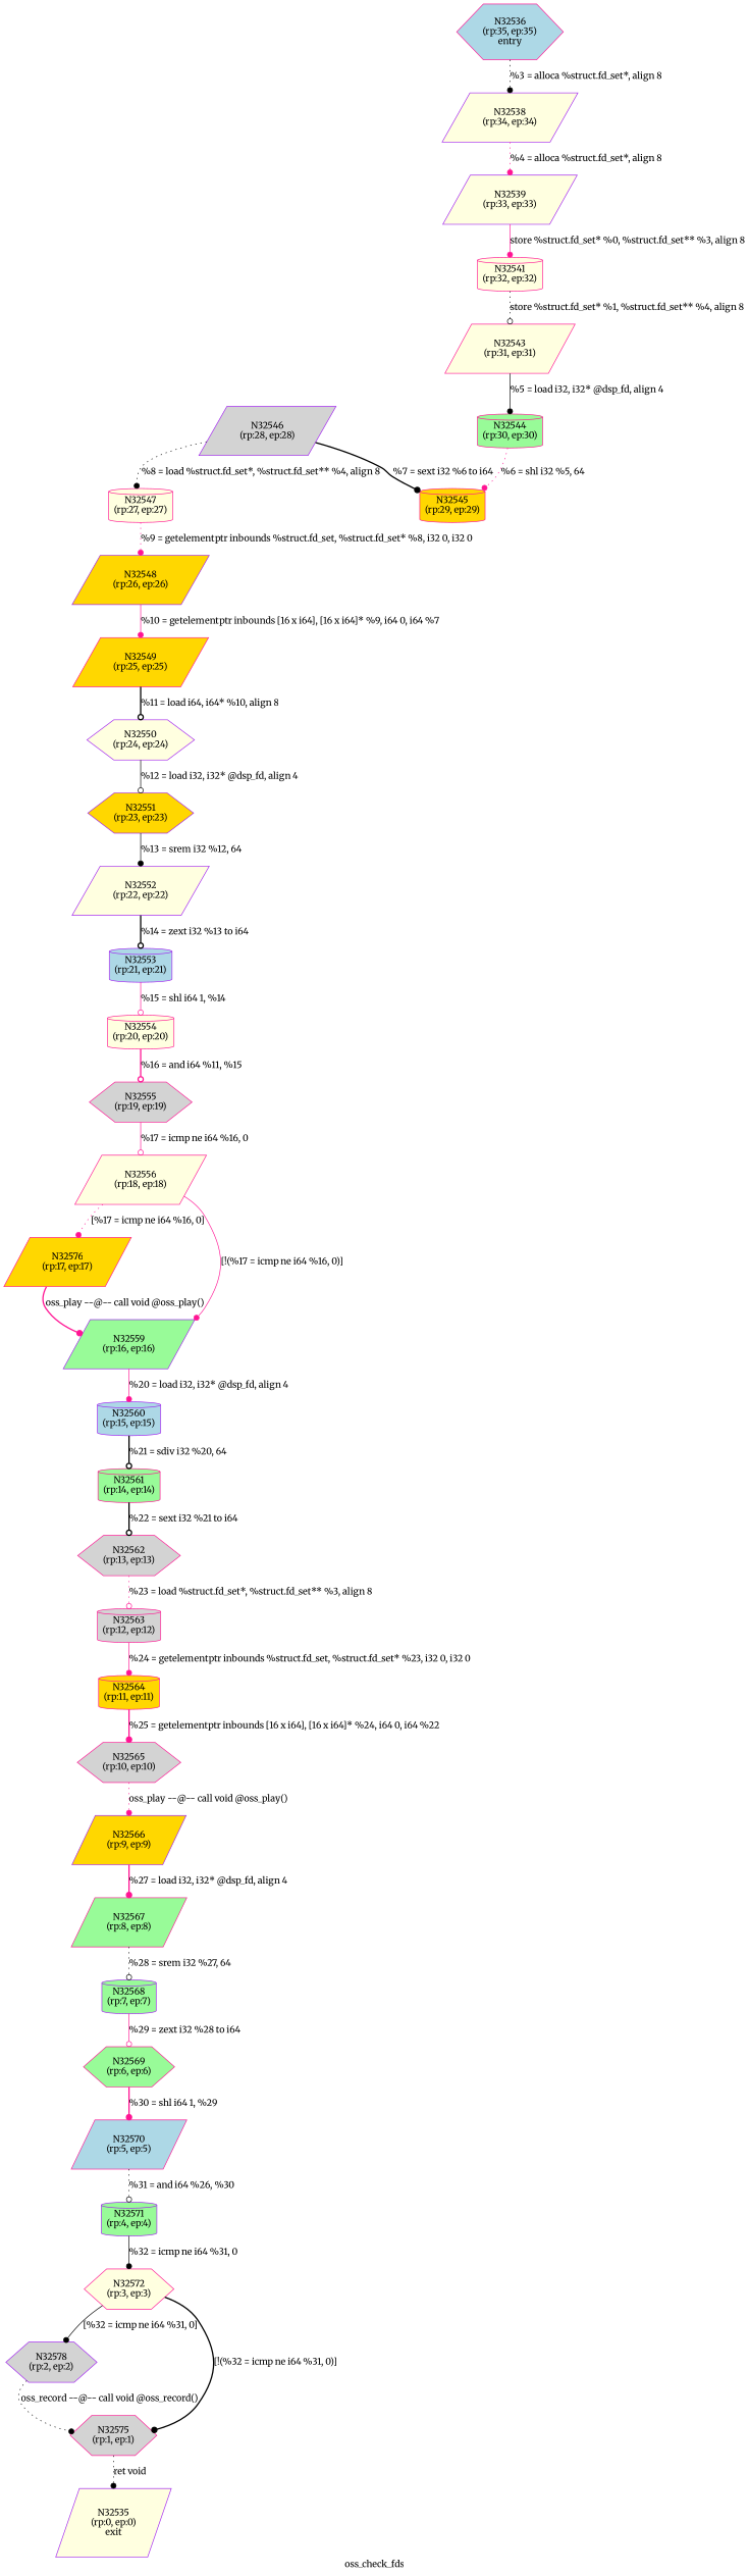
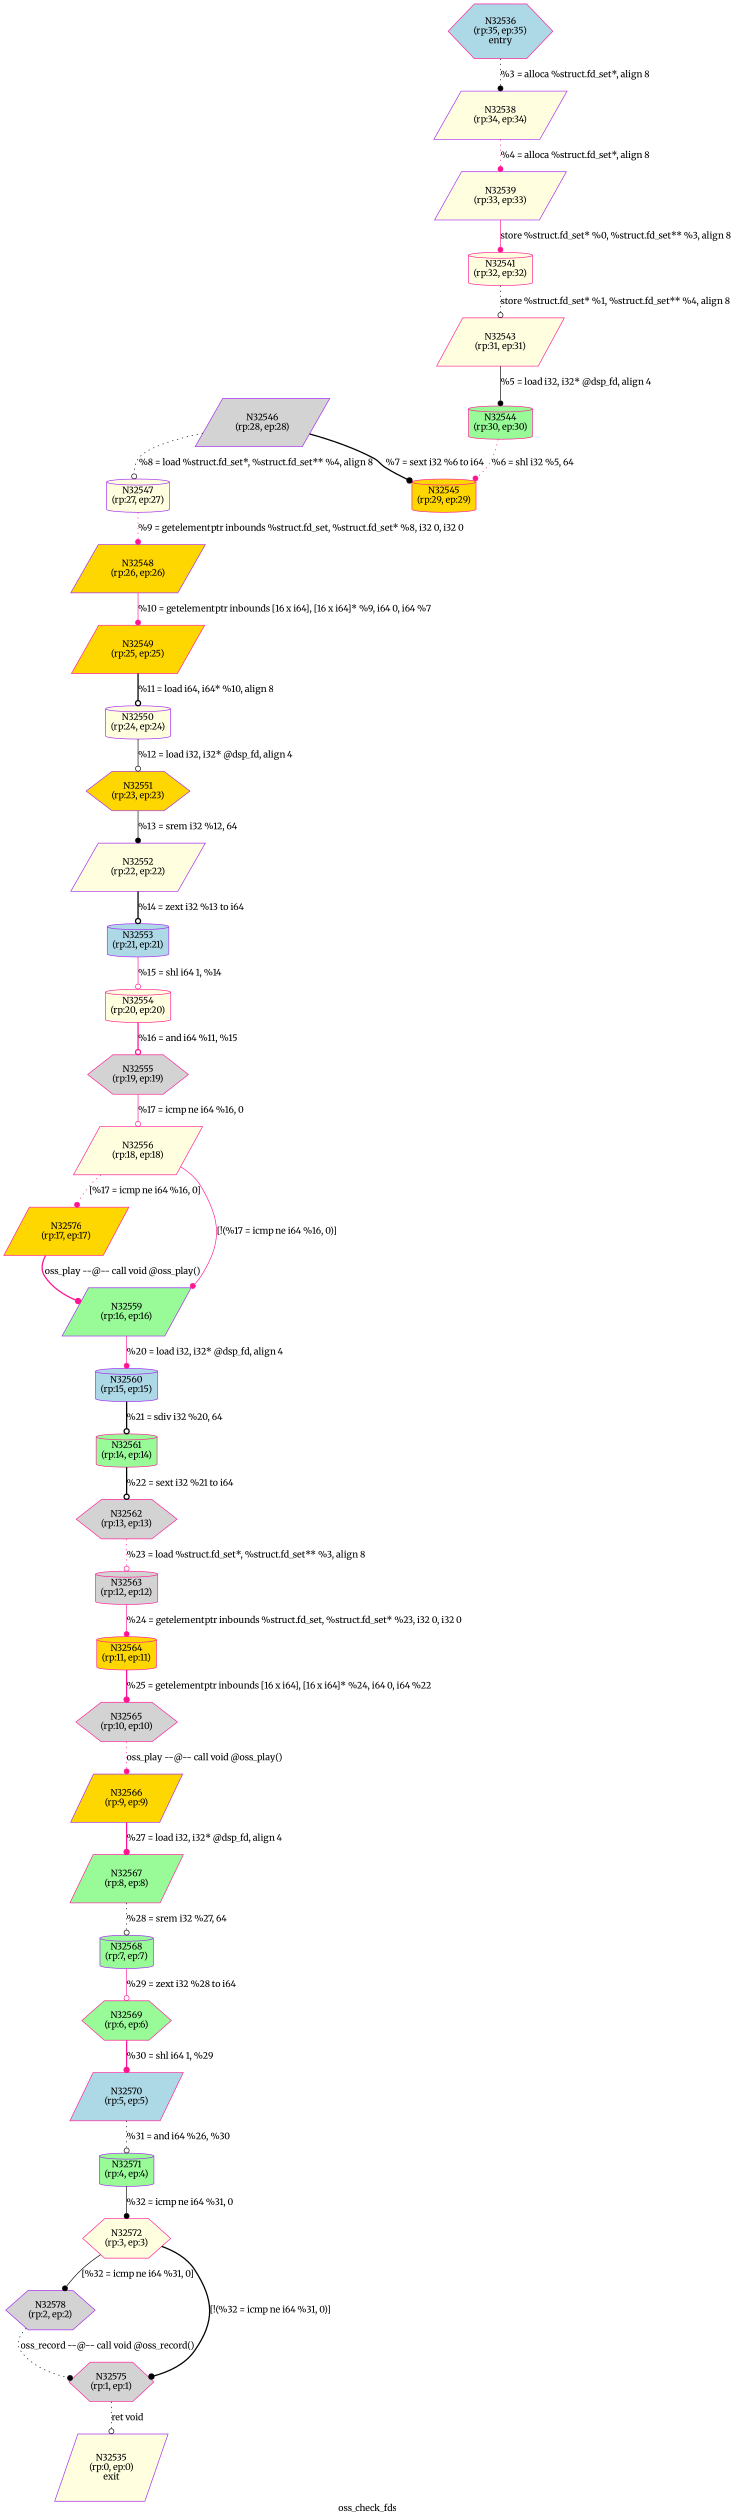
  digraph {
    fontname=Merriweather
    label=oss_check_fds
    node [color=deeppink fillcolor=lightyellow fontname=Merriweather shape=parallelogram style=filled]
    edge [arrowhead=dot color=deeppink fontname=Merriweather style=dotted]
    n1 [color=purple label="N32535\n(rp:0, ep:0)\nexit"]
    n2 [fillcolor=lightblue label="N32536\n(rp:35, ep:35)\nentry" shape=hexagon]
    n3 [color=purple label="N32538\n(rp:34, ep:34)"]
    n4 [color=purple label="N32539\n(rp:33, ep:33)"]
    n5 [label="N32541\n(rp:32, ep:32)" shape=cylinder]
    n6 [label="N32543\n(rp:31, ep:31)"]
    n7 [fillcolor=palegreen label="N32544\n(rp:30, ep:30)" shape=cylinder]
    n8 [fillcolor=gold label="N32545\n(rp:29, ep:29)" shape=cylinder]
    n9 [color=purple fillcolor=lightgrey label="N32546\n(rp:28, ep:28)"]
-   n10 [label="N32547\n(rp:27, ep:27)" shape=cylinder]
+   n10 [color=purple label="N32547\n(rp:27, ep:27)" shape=cylinder]
    n11 [color=purple fillcolor=gold label="N32548\n(rp:26, ep:26)"]
    n12 [fillcolor=gold label="N32549\n(rp:25, ep:25)"]
-   n13 [color=purple label="N32550\n(rp:24, ep:24)" shape=hexagon]
+   n13 [color=purple label="N32550\n(rp:24, ep:24)" shape=cylinder]
    n14 [color=purple fillcolor=gold label="N32551\n(rp:23, ep:23)" shape=hexagon]
    n15 [color=purple label="N32552\n(rp:22, ep:22)"]
    n16 [color=purple fillcolor=lightblue label="N32553\n(rp:21, ep:21)" shape=cylinder]
    n17 [label="N32554\n(rp:20, ep:20)" shape=cylinder]
    n18 [fillcolor=lightgrey label="N32555\n(rp:19, ep:19)" shape=hexagon]
    n19 [label="N32556\n(rp:18, ep:18)"]
    n20 [fillcolor=gold label="N32576\n(rp:17, ep:17)"]
    n21 [color=purple fillcolor=palegreen label="N32559\n(rp:16, ep:16)"]
    n22 [color=purple fillcolor=lightblue label="N32560\n(rp:15, ep:15)" shape=cylinder]
    n23 [fillcolor=palegreen label="N32561\n(rp:14, ep:14)" shape=cylinder]
    n24 [fillcolor=lightgrey label="N32562\n(rp:13, ep:13)" shape=hexagon]
    n25 [fillcolor=lightgrey label="N32563\n(rp:12, ep:12)" shape=cylinder]
    n26 [fillcolor=gold label="N32564\n(rp:11, ep:11)" shape=cylinder]
    n27 [fillcolor=lightgrey label="N32565\n(rp:10, ep:10)" shape=hexagon]
    n28 [color=purple fillcolor=gold label="N32566\n(rp:9, ep:9)"]
    n29 [fillcolor=palegreen label="N32567\n(rp:8, ep:8)"]
    n30 [color=purple fillcolor=palegreen label="N32568\n(rp:7, ep:7)" shape=cylinder]
    n31 [fillcolor=palegreen label="N32569\n(rp:6, ep:6)" shape=hexagon]
    n32 [fillcolor=lightblue label="N32570\n(rp:5, ep:5)"]
    n33 [color=purple fillcolor=palegreen label="N32571\n(rp:4, ep:4)" shape=cylinder]
    n34 [label="N32572\n(rp:3, ep:3)" shape=hexagon]
    n35 [color=purple fillcolor=lightgrey label="N32578\n(rp:2, ep:2)" shape=hexagon]
    n36 [fillcolor=lightgrey label="N32575\n(rp:1, ep:1)" shape=hexagon]
    n2 -> n3 [color=black label="%3 = alloca %struct.fd_set*, align 8"]
    n3 -> n4 [label="%4 = alloca %struct.fd_set*, align 8"]
    n4 -> n5 [label="store %struct.fd_set* %0, %struct.fd_set** %3, align 8" style=solid]
    n5 -> n6 [arrowhead=odot color=black label="store %struct.fd_set* %1, %struct.fd_set** %4, align 8"]
    n6 -> n7 [color=black label="%5 = load i32, i32* @dsp_fd, align 4" style=solid]
    n7 -> n8 [label="%6 = shl i32 %5, 64"]
    n9 -> n8 [color=black label="%7 = sext i32 %6 to i64" style=bold]
-   n9 -> n10 [color=black label="%8 = load %struct.fd_set*, %struct.fd_set** %4, align 8"]
+   n9 -> n10 [arrowhead=odot color=black label="%8 = load %struct.fd_set*, %struct.fd_set** %4, align 8"]
    n10 -> n11 [label="%9 = getelementptr inbounds %struct.fd_set, %struct.fd_set* %8, i32 0, i32 0"]
    n11 -> n12 [label="%10 = getelementptr inbounds [16 x i64], [16 x i64]* %9, i64 0, i64 %7" style=solid]
    n12 -> n13 [arrowhead=odot color=black label="%11 = load i64, i64* %10, align 8" style=bold]
    n13 -> n14 [arrowhead=odot color=black label="%12 = load i32, i32* @dsp_fd, align 4" style=solid]
    n14 -> n15 [color=black label="%13 = srem i32 %12, 64" style=solid]
    n15 -> n16 [arrowhead=odot color=black label="%14 = zext i32 %13 to i64" style=bold]
    n16 -> n17 [arrowhead=odot label="%15 = shl i64 1, %14" style=solid]
    n17 -> n18 [arrowhead=odot label="%16 = and i64 %11, %15" style=bold]
    n18 -> n19 [arrowhead=odot label="%17 = icmp ne i64 %16, 0" style=solid]
    n19 -> n20 [label="[%17 = icmp ne i64 %16, 0]"]
    n19 -> n21 [label="[!(%17 = icmp ne i64 %16, 0)]" style=solid]
    n20 -> n21 [label="oss_play --@-- call void @oss_play()" style=bold]
    n21 -> n22 [label="%20 = load i32, i32* @dsp_fd, align 4" style=solid]
    n22 -> n23 [arrowhead=odot color=black label="%21 = sdiv i32 %20, 64" style=bold]
    n23 -> n24 [arrowhead=odot color=black label="%22 = sext i32 %21 to i64" style=bold]
    n24 -> n25 [arrowhead=odot label="%23 = load %struct.fd_set*, %struct.fd_set** %3, align 8"]
    n25 -> n26 [label="%24 = getelementptr inbounds %struct.fd_set, %struct.fd_set* %23, i32 0, i32 0" style=solid]
    n26 -> n27 [label="%25 = getelementptr inbounds [16 x i64], [16 x i64]* %24, i64 0, i64 %22" style=bold]
    n27 -> n28 [label="oss_play --@-- call void @oss_play()"]
    n28 -> n29 [label="%27 = load i32, i32* @dsp_fd, align 4" style=bold]
    n29 -> n30 [arrowhead=odot color=black label="%28 = srem i32 %27, 64"]
    n30 -> n31 [arrowhead=odot label="%29 = zext i32 %28 to i64" style=solid]
    n31 -> n32 [label="%30 = shl i64 1, %29" style=bold]
    n32 -> n33 [arrowhead=odot color=black label="%31 = and i64 %26, %30"]
    n33 -> n34 [color=black label="%32 = icmp ne i64 %31, 0" style=solid]
    n34 -> n35 [color=black label="[%32 = icmp ne i64 %31, 0]" style=solid]
    n34 -> n36 [color=black label="[!(%32 = icmp ne i64 %31, 0)]" style=bold]
    n35 -> n36 [color=black label="oss_record --@-- call void @oss_record()"]
-   n36 -> n1 [color=black label="ret void"]
+   n36 -> n1 [arrowhead=odot color=black label="ret void"]
  }
